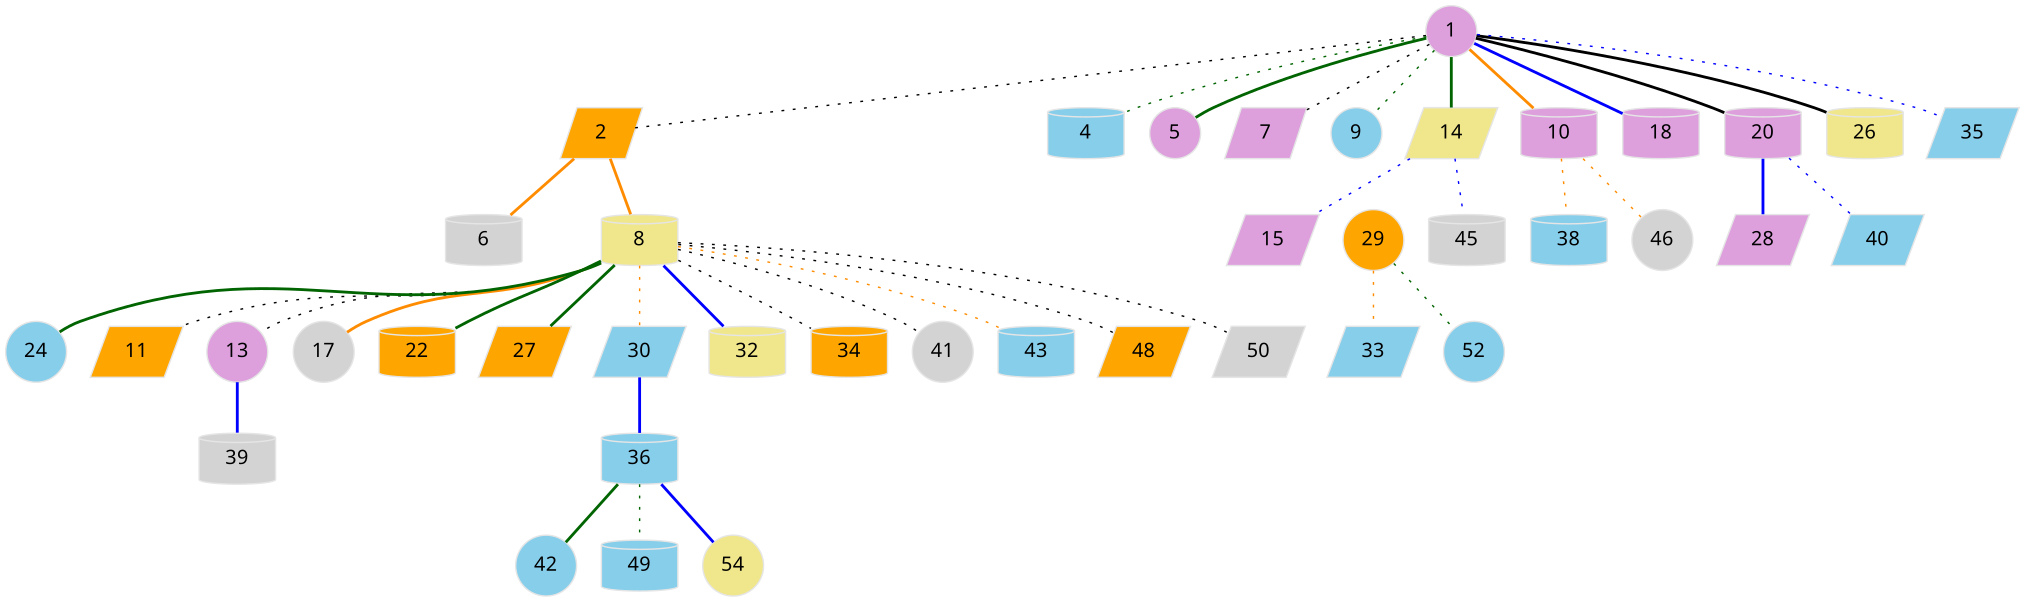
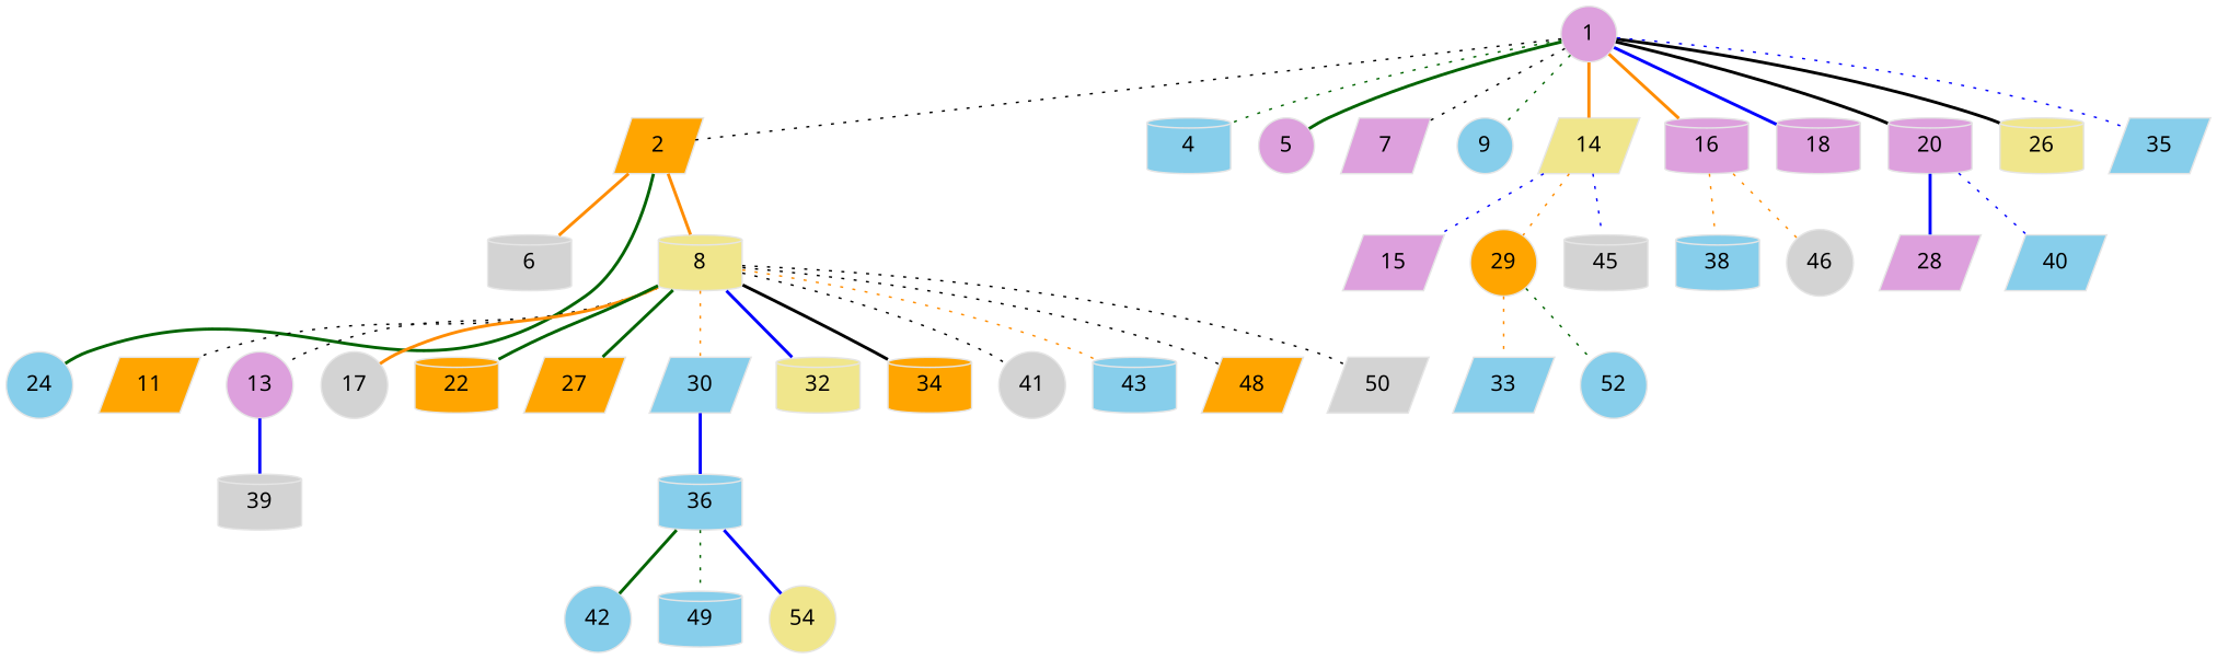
  graph {
    fontname="Noto Sans"
    node [color=gray90 fillcolor=skyblue fontname="Noto Sans" shape=cylinder style=filled]
    edge [color=black fontname="Noto Sans" style=dotted]
    1 [fillcolor=plum shape=circle super="+12"]
    2 [fillcolor=orange shape=parallelogram super="+3"]
    4
    5 [fillcolor=plum shape=circle super="+53"]
    7 [fillcolor=plum shape=parallelogram]
    9 [shape=circle super="+10"]
    14 [fillcolor=khaki shape=parallelogram super="+37"]
-   16 [fillcolor=plum super="+25" label=10]
+   16 [fillcolor=plum super="+25"]
    18 [fillcolor=plum]
    20 [fillcolor=plum super="+31"]
    26 [fillcolor=khaki]
    35 [shape=parallelogram]
    6 [fillcolor=lightgrey]
    8 [fillcolor=khaki super="+19"]
    15 [fillcolor=plum shape=parallelogram]
    29 [fillcolor=orange shape=circle super="+47"]
    45 [fillcolor=lightgrey]
    38
    46 [fillcolor=lightgrey shape=circle super="+51"]
    28 [fillcolor=plum shape=parallelogram]
    40 [shape=parallelogram]
    11 [fillcolor=orange shape=parallelogram super="+21"]
    13 [fillcolor=plum shape=circle super="+23"]
    17 [fillcolor=lightgrey shape=circle]
    22 [fillcolor=orange]
    24 [shape=circle]
    27 [fillcolor=orange shape=parallelogram]
    30 [shape=parallelogram]
    32 [fillcolor=khaki]
    34 [fillcolor=orange]
    41 [fillcolor=lightgrey shape=circle]
    43
    48 [fillcolor=orange shape=parallelogram]
    50 [fillcolor=lightgrey shape=parallelogram]
    39 [fillcolor=lightgrey]
    36 [super="+44"]
    33 [shape=parallelogram]
    52 [shape=circle]
    42 [shape=circle]
    49
    54 [fillcolor=khaki shape=circle]
    1 -- 2
    1 -- 4 [color=darkgreen]
    1 -- 5 [color=darkgreen style=bold]
    1 -- 7
    1 -- 9 [color=darkgreen]
-   1 -- 14 [color=darkgreen style=bold]
+   1 -- 14 [color=darkorange style=bold]
    1 -- 16 [color=darkorange style=bold]
    1 -- 18 [color=blue style=bold]
    1 -- 20 [style=bold]
    1 -- 26 [style=bold]
    1 -- 35 [color=blue]
    2 -- 6 [color=darkorange style=bold]
    2 -- 8 [color=darkorange style=bold]
    14 -- 15 [color=blue]
+   14 -- 29 [color=darkorange weight=2]
    14 -- 45 [color=blue]
    16 -- 38 [color=darkorange]
    16 -- 46 [color=darkorange]
    20 -- 28 [color=blue style=bold]
    20 -- 40 [color=blue]
    8 -- 11
    8 -- 13
    8 -- 17 [color=darkorange style=bold]
    8 -- 22 [color=darkgreen style=bold]
-   8 -- 24 [color=darkgreen style=bold]
+   2 -- 24 [color=darkgreen style=bold]
    8 -- 27 [color=darkgreen style=bold]
    8 -- 30 [color=darkorange]
    8 -- 32 [color=blue style=bold]
-   8 -- 34
+   8 -- 34 [style=bold]
    8 -- 41
    8 -- 43 [color=darkorange]
    8 -- 48
    8 -- 50
    29 -- 33 [color=darkorange]
    29 -- 52 [color=darkgreen]
    13 -- 39 [color=blue style=bold]
    30 -- 36 [color=blue style=bold]
    36 -- 42 [color=darkgreen style=bold]
    36 -- 49 [color=darkgreen]
    36 -- 54 [color=blue style=bold]
  }
